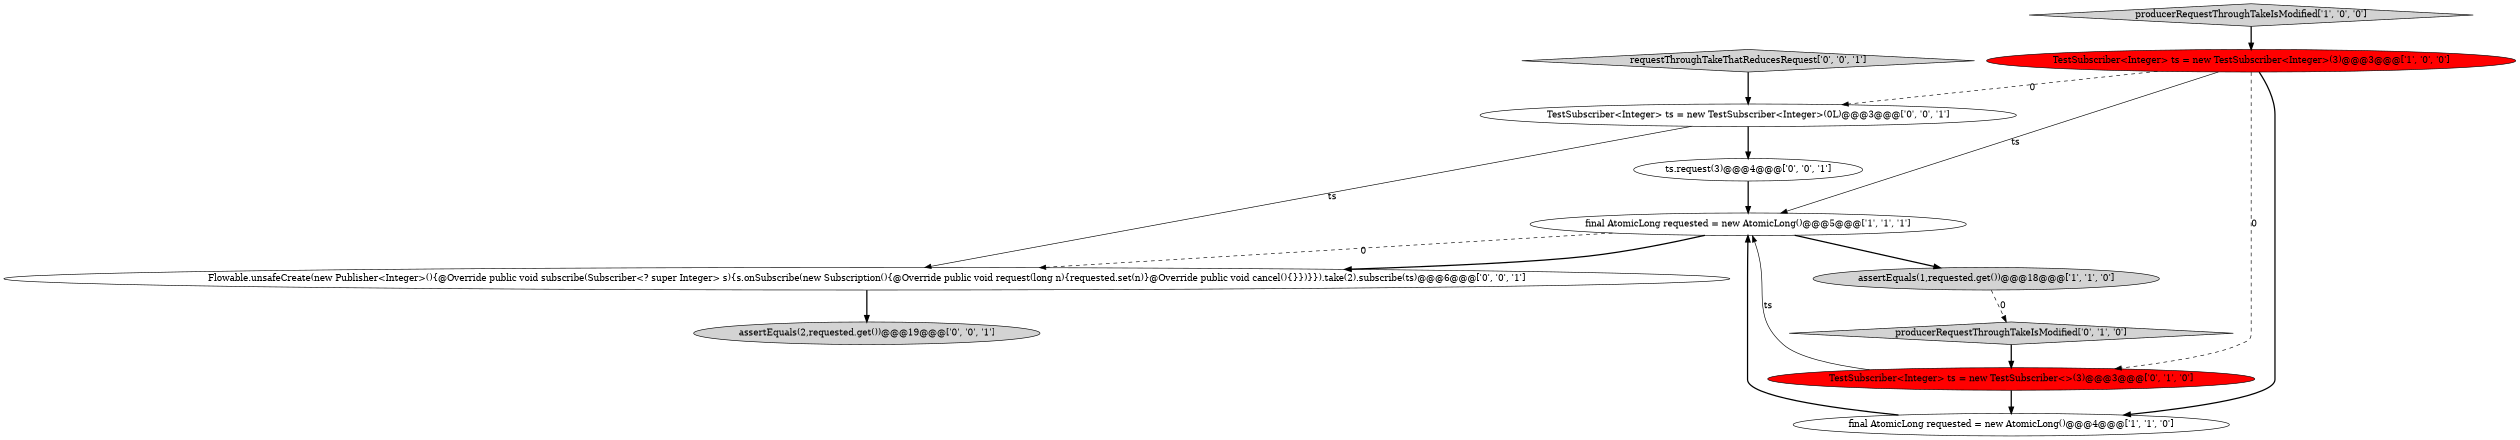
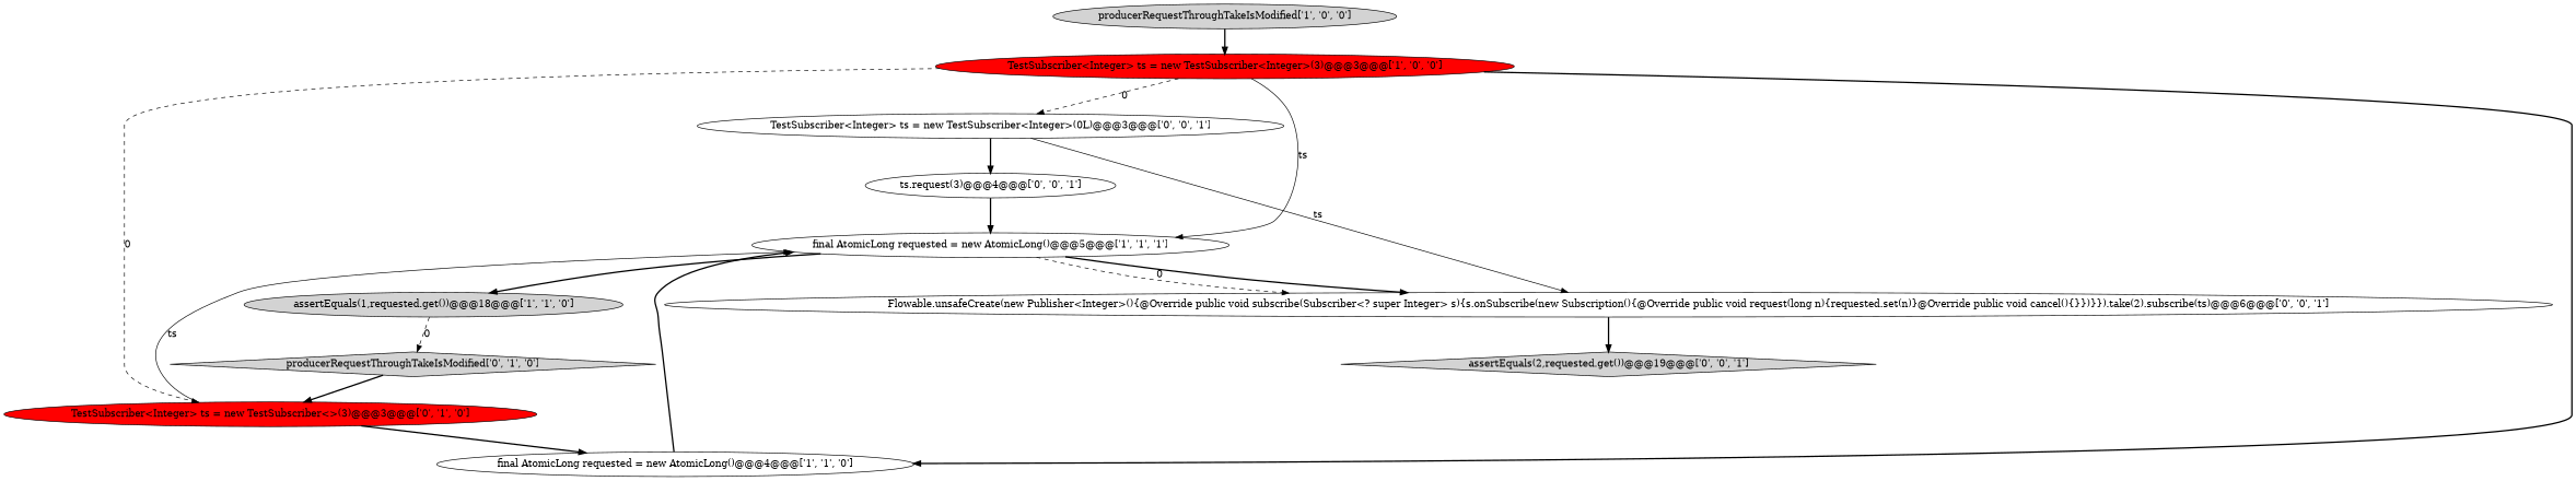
  digraph {
    node [fillcolor=white shape=ellipse style=filled]
    edge [style=bold]
    n1 [label="Flowable.unsafeCreate(new Publisher<Integer>(){@Override public void subscribe(Subscriber<? super Integer> s){s.onSubscribe(new Subscription(){@Override public void request(long n){requested.set(n)}@Override public void cancel(){}})}}).take(2).subscribe(ts)@@@6@@@['0', '0', '1']"]
-   n2 [fillcolor=lightgray label="assertEquals(2,requested.get())@@@19@@@['0', '0', '1']"]
-   n3 [fillcolor=lightgray label="producerRequestThroughTakeIsModified['1', '0', '0']" shape=diamond]
+   n2 [fillcolor=lightgray label="assertEquals(2,requested.get())@@@19@@@['0', '0', '1']" shape=diamond]
+   n3 [fillcolor=lightgray label="producerRequestThroughTakeIsModified['1', '0', '0']"]
    n4 [fillcolor=red label="TestSubscriber<Integer> ts = new TestSubscriber<Integer>(3)@@@3@@@['1', '0', '0']"]
    n5 [label="TestSubscriber<Integer> ts = new TestSubscriber<Integer>(0L)@@@3@@@['0', '0', '1']"]
    n6 [label="final AtomicLong requested = new AtomicLong()@@@5@@@['1', '1', '1']"]
    n7 [fillcolor=red label="TestSubscriber<Integer> ts = new TestSubscriber<>(3)@@@3@@@['0', '1', '0']"]
    n8 [label="final AtomicLong requested = new AtomicLong()@@@4@@@['1', '1', '0']"]
    n9 [label="ts.request(3)@@@4@@@['0', '0', '1']"]
    n10 [fillcolor=lightgray label="assertEquals(1,requested.get())@@@18@@@['1', '1', '0']"]
    n11 [fillcolor=lightgray label="producerRequestThroughTakeIsModified['0', '1', '0']" shape=diamond]
-   n12 [fillcolor=lightgray label="requestThroughTakeThatReducesRequest['0', '0', '1']" shape=diamond]
    n1 -> n2
    n3 -> n4
    n4 -> n5 [label=0 style=dashed]
    n4 -> n6 [label=ts style=solid]
    n4 -> n7 [label=0 style=dashed]
    n4 -> n8
    n5 -> n1 [label=ts style=solid]
    n5 -> n9
    n6 -> n1
    n6 -> n1 [label=0 style=dashed]
    n6 -> n10
    n7 -> n6 [label=ts style=solid]
    n7 -> n8
    n8 -> n6
    n9 -> n6
    n10 -> n11 [label=0 style=dashed]
    n11 -> n7
-   n12 -> n5
  }
